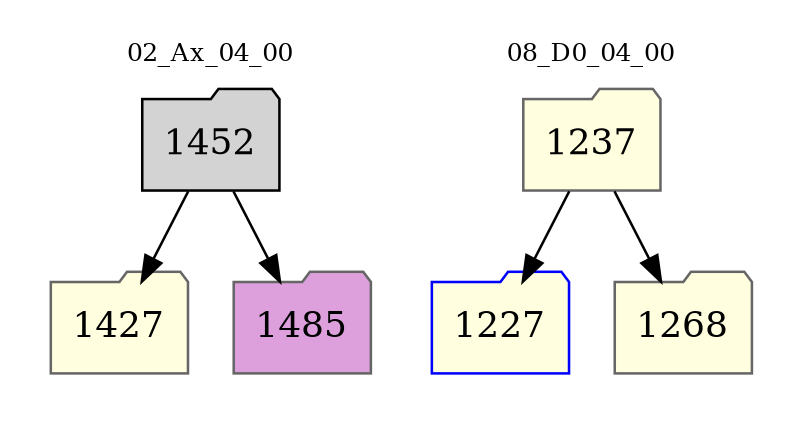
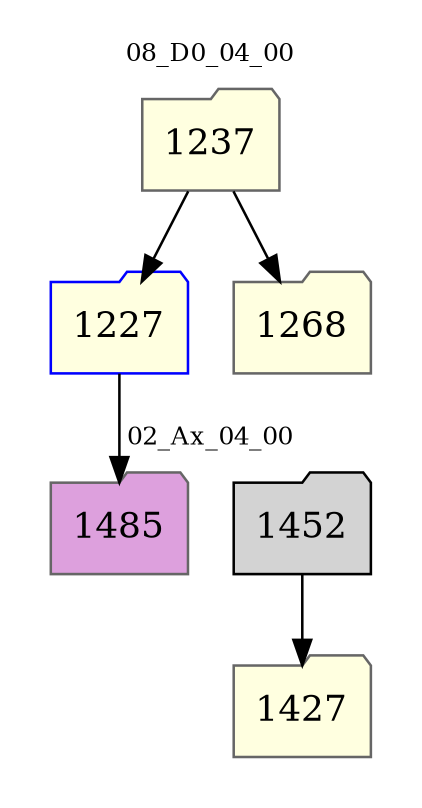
  digraph {
    node [color=gray40 fillcolor=lightyellow shape=folder style=filled]
    edge [color=black]
    n1 [color=black fillcolor=lightgrey label=1452]
    n2 [label=1427]
    n3 [fillcolor=plum label=1485]
    n4 [label=1237]
    n5 [color=blue label=1227]
    n6 [label=1268]
    subgraph cluster_1 {
      color=white
      fontsize=10
      label="02_Ax_04_00"
      n1
      n2
      n3
    }
    subgraph cluster_2 {
      color=white
      fontsize=10
      label="08_D0_04_00"
      n4
      n5
      n6
    }
    n1 -> n2
-   n1 -> n3
+   n5 -> n3
    n4 -> n5
    n4 -> n6
  }
